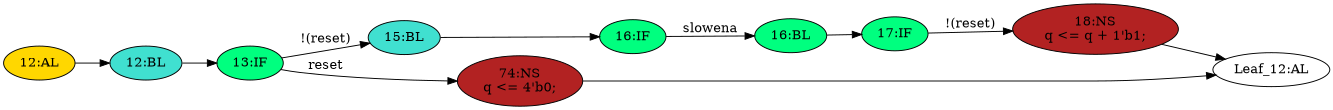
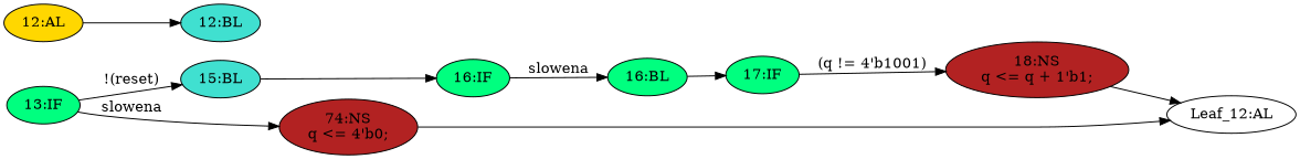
  strict digraph {
    rankdir=LR
    node [fillcolor=springgreen statements="[]" style=filled typ=IfStatement]
    edge [cond="[]" lineno=None]
    n1 [ast="<pyverilog.vparser.ast.IfStatement object at 0x7fe483bd7210>" label="16:IF"]
    n2 [ast="<pyverilog.vparser.ast.Block object at 0x7fe483bd7510>" label="16:BL" typ=Block]
    n3 [ast="<pyverilog.vparser.ast.IfStatement object at 0x7fe483bd7550>" label="17:IF"]
    n4 [ast="<pyverilog.vparser.ast.NonblockingSubstitution object at 0x7fe483bd7590>" fillcolor=firebrick label="18:NS\nq <= q + 1'b1;" statements="[<pyverilog.vparser.ast.NonblockingSubstitution object at 0x7fe483bd7590>]" typ=NonblockingSubstitution]
    n5 [def_var="['q']" label="Leaf_12:AL" fillcolor="" statements="" style="" typ=""]
    n6 [ast="<pyverilog.vparser.ast.Block object at 0x7fe483bd7850>" fillcolor=turquoise label="15:BL" typ=Block]
    n7 [ast="<pyverilog.vparser.ast.Block object at 0x7fe483bd78d0>" fillcolor=turquoise label="12:BL" typ=Block]
    n8 [ast="<pyverilog.vparser.ast.IfStatement object at 0x7fe483bd7910>" label="13:IF"]
    n9 [ast="<pyverilog.vparser.ast.NonblockingSubstitution object at 0x7fe483bd7950>" fillcolor=firebrick label="74:NS\nq <= 4'b0;" statements="[<pyverilog.vparser.ast.NonblockingSubstitution object at 0x7fe483bd7950>]" typ=NonblockingSubstitution]
    n10 [ast="<pyverilog.vparser.ast.Always object at 0x7fe483bd7b10>" clk_sens=True fillcolor=gold label="12:AL" sens="['clk']" typ=Always use_var="['reset', 'q', 'slowena']"]
    n1 -> n2 [cond="['slowena']" label=slowena lineno=16]
    n2 -> n3
-   n3 -> n4 [cond="['q']" label="!(reset)" lineno=17]
+   n3 -> n4 [cond="['q']" label="(q != 4'b1001)" lineno=17]
    n4 -> n5
    n6 -> n1
-   n7 -> n8
    n8 -> n6 [cond="['reset']" label="!(reset)" lineno=13]
-   n8 -> n9 [cond="['reset']" label=reset lineno=13]
+   n8 -> n9 [cond="['reset']" label=slowena lineno=13]
    n9 -> n5
    n10 -> n7
  }
